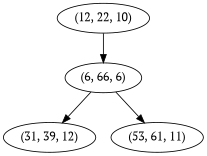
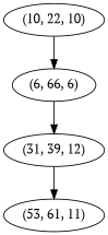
  digraph {
    fontname="PT Serif"
    node [fontname="PT Serif"]
    edge [fontname="PT Serif"]
    "(6, 66, 6)"
    "(31, 39, 12)"
    "(53, 61, 11)"
-   "(12, 22, 10)"
+   "(12, 22, 10)" [label="(10, 22, 10)"]
    "(6, 66, 6)" -> "(31, 39, 12)"
-   "(6, 66, 6)" -> "(53, 61, 11)"
+   "(31, 39, 12)" -> "(53, 61, 11)"
    "(12, 22, 10)" -> "(6, 66, 6)"
  }
